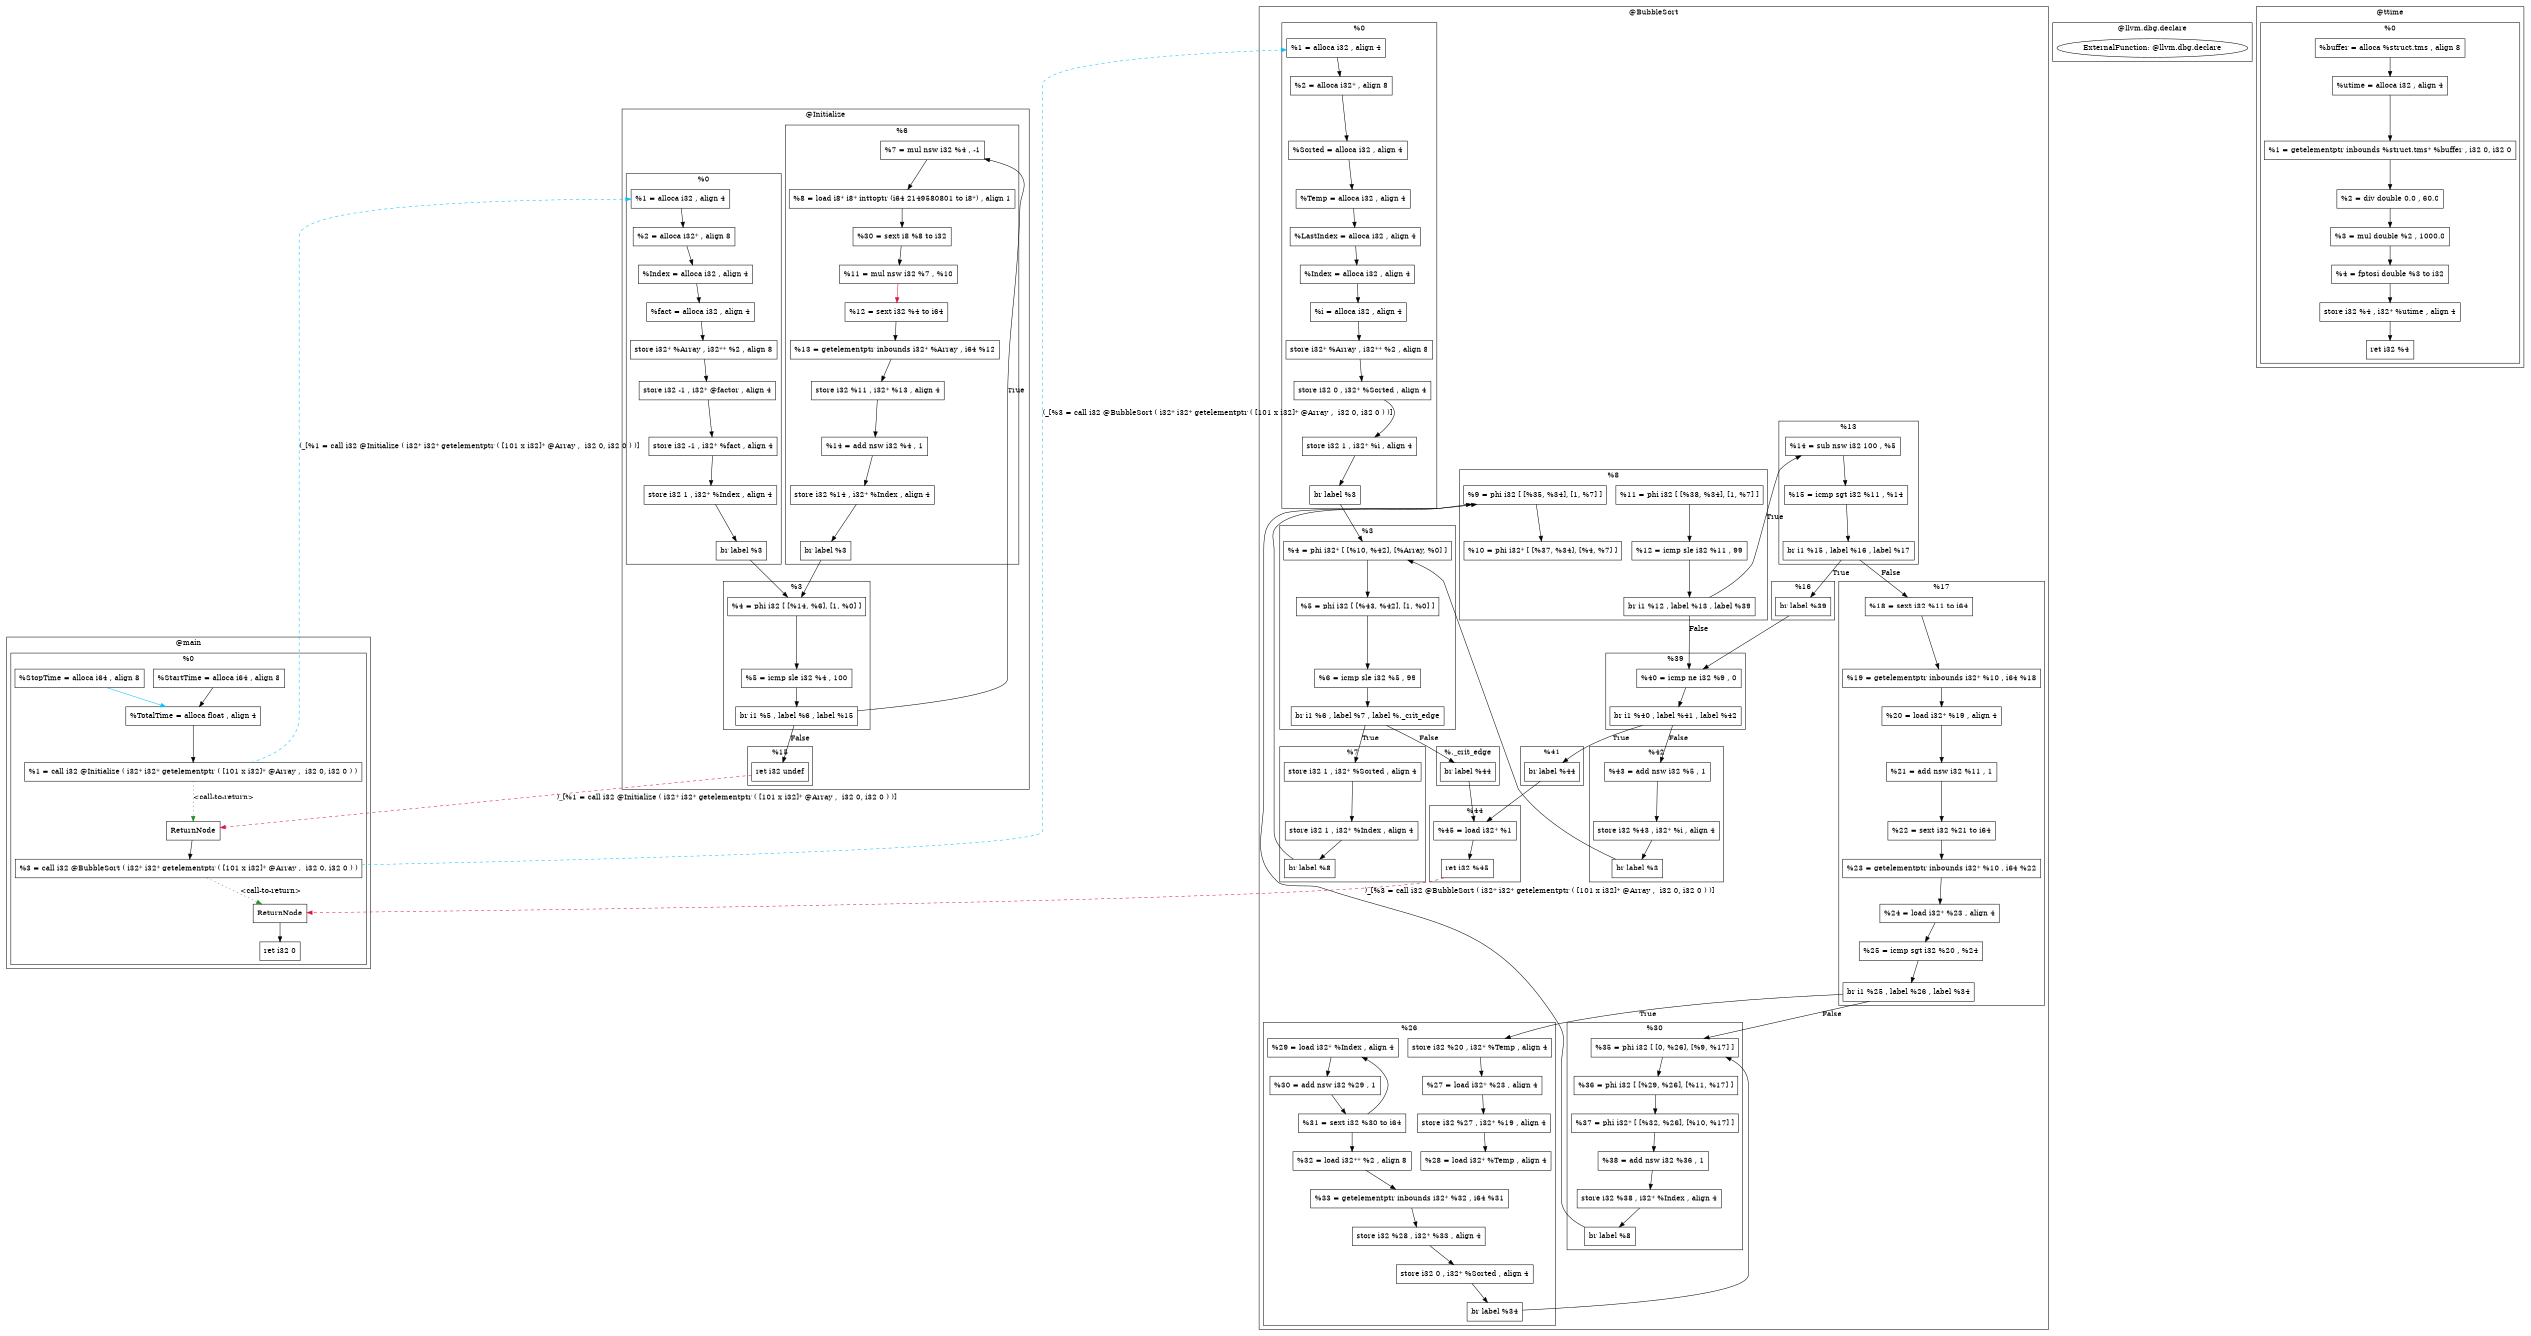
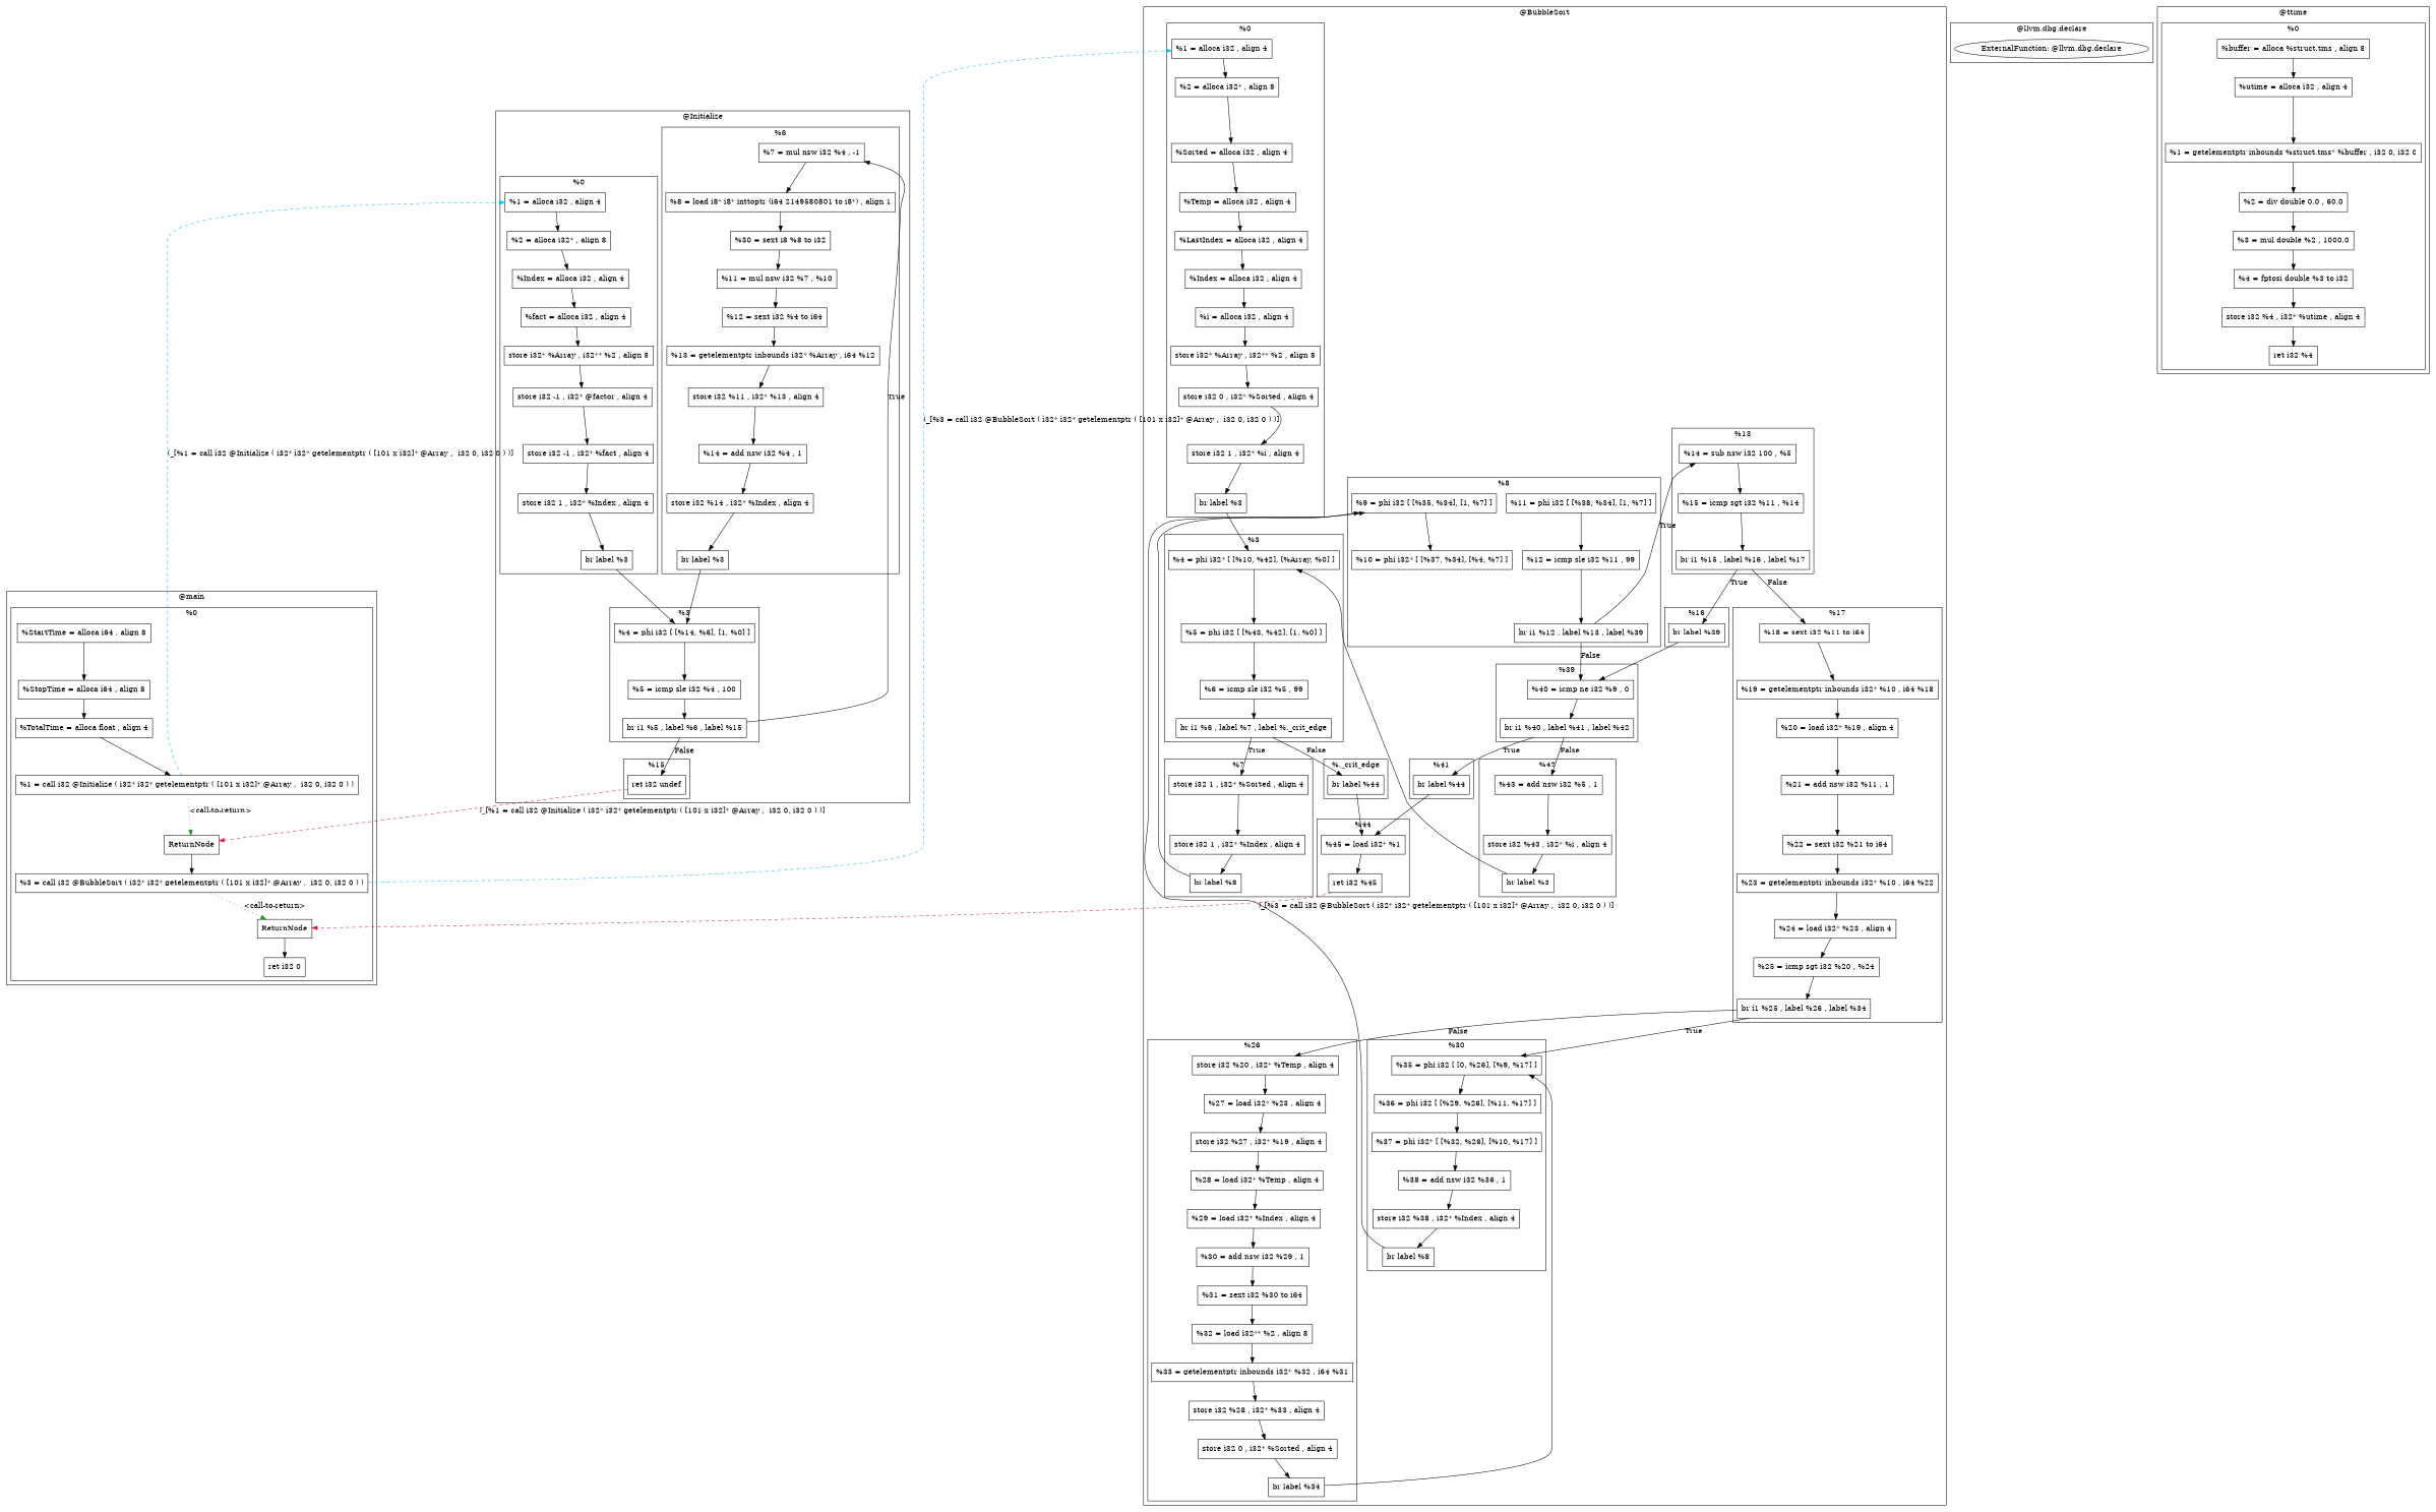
  digraph {
    node [shape=box]
    n1 [label=ReturnNode]
    n2 [label=ReturnNode]
    n3 [label="%StartTime = alloca i64 , align 8"]
    n4 [label="%StopTime = alloca i64 , align 8"]
    n5 [label="%TotalTime = alloca float , align 4"]
    n6 [label="%1 = call i32 @Initialize ( i32* i32* getelementptr ( [101 x i32]* @Array ,  i32 0, i32 0 ) )"]
    n7 [label="%3 = call i32 @BubbleSort ( i32* i32* getelementptr ( [101 x i32]* @Array ,  i32 0, i32 0 ) )"]
    n8 [label="ret i32 0"]
    n9 [label="ExternalFunction: @llvm.dbg.declare" shape=""]
    n10 [label="%buffer = alloca %struct.tms , align 8"]
    n11 [label="%utime = alloca i32 , align 4"]
    n12 [label="%1 = getelementptr inbounds %struct.tms* %buffer , i32 0, i32 0"]
    n13 [label="%2 = div double 0.0 , 60.0"]
    n14 [label="%3 = mul double %2 , 1000.0"]
    n15 [label="%4 = fptosi double %3 to i32"]
    n16 [label="store i32 %4 , i32* %utime , align 4"]
    n17 [label="ret i32 %4"]
    n18 [label="%1 = alloca i32 , align 4"]
    n19 [label="%2 = alloca i32* , align 8"]
    n20 [label="%Index = alloca i32 , align 4"]
    n21 [label="%fact = alloca i32 , align 4"]
    n22 [label="store i32* %Array , i32** %2 , align 8"]
    n23 [label="store i32 -1 , i32* @factor , align 4"]
    n24 [label="store i32 -1 , i32* %fact , align 4"]
    n25 [label="store i32 1 , i32* %Index , align 4"]
    n26 [label="br label %3"]
    n27 [label="%4 = phi i32 [ [%14, %6], [1, %0] ]"]
    n28 [label="%5 = icmp sle i32 %4 , 100"]
    n29 [label="br i1 %5 , label %6 , label %15"]
    n30 [label="%7 = mul nsw i32 %4 , -1"]
    n31 [label="%8 = load i8* i8* inttoptr (i64 2149580801 to i8*) , align 1"]
    n32 [label="%30 = sext i8 %8 to i32"]
    n33 [label="%11 = mul nsw i32 %7 , %10"]
    n34 [label="%12 = sext i32 %4 to i64"]
    n35 [label="%13 = getelementptr inbounds i32* %Array , i64 %12"]
    n36 [label="store i32 %11 , i32* %13 , align 4"]
    n37 [label="%14 = add nsw i32 %4 , 1"]
    n38 [label="store i32 %14 , i32* %Index , align 4"]
    n39 [label="br label %3"]
    n40 [label="ret i32 undef"]
    n41 [label="%1 = alloca i32 , align 4"]
    n42 [label="%2 = alloca i32* , align 8"]
    n43 [label="%Sorted = alloca i32 , align 4"]
    n44 [label="%Temp = alloca i32 , align 4"]
    n45 [label="%LastIndex = alloca i32 , align 4"]
    n46 [label="%Index = alloca i32 , align 4"]
    n47 [label="%i = alloca i32 , align 4"]
    n48 [label="store i32* %Array , i32** %2 , align 8"]
    n49 [label="store i32 0 , i32* %Sorted , align 4"]
    n50 [label="store i32 1 , i32* %i , align 4"]
    n51 [label="br label %3"]
    n52 [label="%4 = phi i32* [ [%10, %42], [%Array, %0] ]"]
    n53 [label="%5 = phi i32 [ [%43, %42], [1, %0] ]"]
    n54 [label="%6 = icmp sle i32 %5 , 99"]
    n55 [label="br i1 %6 , label %7 , label %._crit_edge"]
    n56 [label="br label %44"]
    n57 [label="store i32 1 , i32* %Sorted , align 4"]
    n58 [label="store i32 1 , i32* %Index , align 4"]
    n59 [label="br label %8"]
    n60 [label="%9 = phi i32 [ [%35, %34], [1, %7] ]"]
    n61 [label="%10 = phi i32* [ [%37, %34], [%4, %7] ]"]
    n62 [label="%11 = phi i32 [ [%38, %34], [1, %7] ]"]
    n63 [label="%12 = icmp sle i32 %11 , 99"]
    n64 [label="br i1 %12 , label %13 , label %39"]
    n65 [label="%14 = sub nsw i32 100 , %5"]
    n66 [label="%15 = icmp sgt i32 %11 , %14"]
    n67 [label="br i1 %15 , label %16 , label %17"]
    n68 [label="br label %39"]
    n69 [label="%18 = sext i32 %11 to i64"]
    n70 [label="%19 = getelementptr inbounds i32* %10 , i64 %18"]
    n71 [label="%20 = load i32* %19 , align 4"]
    n72 [label="%21 = add nsw i32 %11 , 1"]
    n73 [label="%22 = sext i32 %21 to i64"]
    n74 [label="%23 = getelementptr inbounds i32* %10 , i64 %22"]
    n75 [label="%24 = load i32* %23 , align 4"]
    n76 [label="%25 = icmp sgt i32 %20 , %24"]
    n77 [label="br i1 %25 , label %26 , label %34"]
    n78 [label="store i32 %20 , i32* %Temp , align 4"]
    n79 [label="%27 = load i32* %23 , align 4"]
    n80 [label="store i32 %27 , i32* %19 , align 4"]
    n81 [label="%28 = load i32* %Temp , align 4"]
    n82 [label="%29 = load i32* %Index , align 4"]
    n83 [label="%30 = add nsw i32 %29 , 1"]
    n84 [label="%31 = sext i32 %30 to i64"]
    n85 [label="%32 = load i32** %2 , align 8"]
    n86 [label="%33 = getelementptr inbounds i32* %32 , i64 %31"]
    n87 [label="store i32 %28 , i32* %33 , align 4"]
    n88 [label="store i32 0 , i32* %Sorted , align 4"]
    n89 [label="br label %34"]
    n90 [label="%35 = phi i32 [ [0, %26], [%9, %17] ]"]
    n91 [label="%36 = phi i32 [ [%29, %26], [%11, %17] ]"]
    n92 [label="%37 = phi i32* [ [%32, %26], [%10, %17] ]"]
    n93 [label="%38 = add nsw i32 %36 , 1"]
    n94 [label="store i32 %38 , i32* %Index , align 4"]
    n95 [label="br label %8"]
    n96 [label="%40 = icmp ne i32 %9 , 0"]
    n97 [label="br i1 %40 , label %41 , label %42"]
    n98 [label="br label %44"]
    n99 [label="%43 = add nsw i32 %5 , 1"]
    n100 [label="store i32 %43 , i32* %i , align 4"]
    n101 [label="br label %3"]
    n102 [label="%45 = load i32* %1"]
    n103 [label="ret i32 %45"]
    subgraph cluster_1 {
      label="@main"
      subgraph cluster_2 {
        label="%0"
        n1
        n2
        n3
        n4
        n5
        n6
        n7
        n8
      }
    }
    subgraph cluster_3 {
      label="@llvm.dbg.declare"
      n9
    }
    subgraph cluster_4 {
      label="@ttime"
      subgraph cluster_5 {
        label="%0"
        n10
        n11
        n12
        n13
        n14
        n15
        n16
        n17
      }
    }
    subgraph cluster_6 {
      label="@Initialize"
      subgraph cluster_7 {
        label="%0"
        n18
        n19
        n20
        n21
        n22
        n23
        n24
        n25
        n26
      }
      subgraph cluster_8 {
        label="%3"
        n27
        n28
        n29
      }
      subgraph cluster_9 {
        label="%6"
        n30
        n31
        n32
        n33
        n34
        n35
        n36
        n37
        n38
        n39
      }
      subgraph cluster_10 {
        label="%15"
        n40
      }
    }
    subgraph cluster_11 {
      label="@BubbleSort"
      subgraph cluster_12 {
        label="%0"
        n41
        n42
        n43
        n44
        n45
        n46
        n47
        n48
        n49
        n50
        n51
      }
      subgraph cluster_13 {
        label="%3"
        n52
        n53
        n54
        n55
      }
      subgraph cluster_14 {
        label="%._crit_edge"
        n56
      }
      subgraph cluster_15 {
        label="%7"
        n57
        n58
        n59
      }
      subgraph cluster_16 {
        label="%8"
        n60
        n61
        n62
        n63
        n64
      }
      subgraph cluster_17 {
        label="%13"
        n65
        n66
        n67
      }
      subgraph cluster_18 {
        label="%16"
        n68
      }
      subgraph cluster_19 {
        label="%17"
        n69
        n70
        n71
        n72
        n73
        n74
        n75
        n76
        n77
      }
      subgraph cluster_20 {
        label="%26"
        n78
        n79
        n80
        n81
        n82
        n83
        n84
        n85
        n86
        n87
        n88
        n89
      }
      subgraph cluster_21 {
        label="%30"
        n90
        n91
        n92
        n93
        n94
        n95
      }
      subgraph cluster_22 {
        label="%39"
        n96
        n97
      }
      subgraph cluster_23 {
        label="%41"
        n98
      }
      subgraph cluster_24 {
        label="%42"
        n99
        n100
        n101
      }
      subgraph cluster_25 {
        label="%44"
        n102
        n103
      }
    }
    n1 -> n8
    n2 -> n7
-   n3 -> n5
-   n4 -> n5 [color=deepskyblue]
+   n3 -> n4
+   n4 -> n5
    n5 -> n6
    n6 -> n2 [color=forestgreen label="<call-to-return>" style=dotted]
    n6 -> n18 [color=deepskyblue label="(_[%1 = call i32 @Initialize ( i32* i32* getelementptr ( [101 x i32]* @Array ,  i32 0, i32 0 ) )]" style=dashed]
    n7 -> n1 [color=forestgreen label="<call-to-return>" style=dotted]
    n7 -> n41 [color=deepskyblue label="(_[%3 = call i32 @BubbleSort ( i32* i32* getelementptr ( [101 x i32]* @Array ,  i32 0, i32 0 ) )]" style=dashed]
    n10 -> n11
    n11 -> n12
    n12 -> n13
    n13 -> n14
    n14 -> n15
    n15 -> n16
    n16 -> n17
    n18 -> n19
    n19 -> n20
    n20 -> n21
    n21 -> n22
    n22 -> n23
    n23 -> n24
    n24 -> n25
    n25 -> n26
    n26 -> n27
    n27 -> n28
    n28 -> n29
    n29 -> n30 [label=True]
    n29 -> n40 [label=False]
    n30 -> n31
    n31 -> n32
    n32 -> n33
-   n33 -> n34 [color=crimson]
+   n33 -> n34
    n34 -> n35
    n35 -> n36
    n36 -> n37
    n37 -> n38
    n38 -> n39
    n39 -> n27
    n40 -> n2 [color=crimson label=")_[%1 = call i32 @Initialize ( i32* i32* getelementptr ( [101 x i32]* @Array ,  i32 0, i32 0 ) )]" style=dashed]
    n41 -> n42
    n42 -> n43
    n43 -> n44
    n44 -> n45
    n45 -> n46
    n46 -> n47
    n47 -> n48
    n48 -> n49
    n49 -> n50
    n50 -> n51
    n51 -> n52
    n52 -> n53
    n53 -> n54
    n54 -> n55
    n55 -> n56 [label=False]
    n55 -> n57 [label=True]
    n56 -> n102
    n57 -> n58
    n58 -> n59
    n59 -> n60
    n60 -> n61
    n62 -> n63
    n63 -> n64
    n64 -> n65 [label=True]
    n64 -> n96 [label=False]
    n65 -> n66
    n66 -> n67
    n67 -> n68 [label=True]
    n67 -> n69 [label=False]
    n68 -> n96
    n69 -> n70
    n70 -> n71
    n71 -> n72
    n72 -> n73
    n73 -> n74
    n74 -> n75
    n75 -> n76
    n76 -> n77
-   n77 -> n78 [label=True]
-   n77 -> n90 [label=False]
+   n77 -> n78 [label=False]
+   n77 -> n90 [label=True]
    n78 -> n79
    n79 -> n80
    n80 -> n81
-   n84 -> n82
+   n81 -> n82
    n82 -> n83
    n83 -> n84
    n84 -> n85
    n85 -> n86
    n86 -> n87
    n87 -> n88
    n88 -> n89
    n89 -> n90
    n90 -> n91
    n91 -> n92
    n92 -> n93
    n93 -> n94
    n94 -> n95
    n95 -> n60
    n96 -> n97
    n97 -> n98 [label=True]
    n97 -> n99 [label=False]
    n98 -> n102
    n99 -> n100
    n100 -> n101
    n101 -> n52
    n102 -> n103
    n103 -> n1 [color=crimson label=")_[%3 = call i32 @BubbleSort ( i32* i32* getelementptr ( [101 x i32]* @Array ,  i32 0, i32 0 ) )]" style=dashed]
  }
